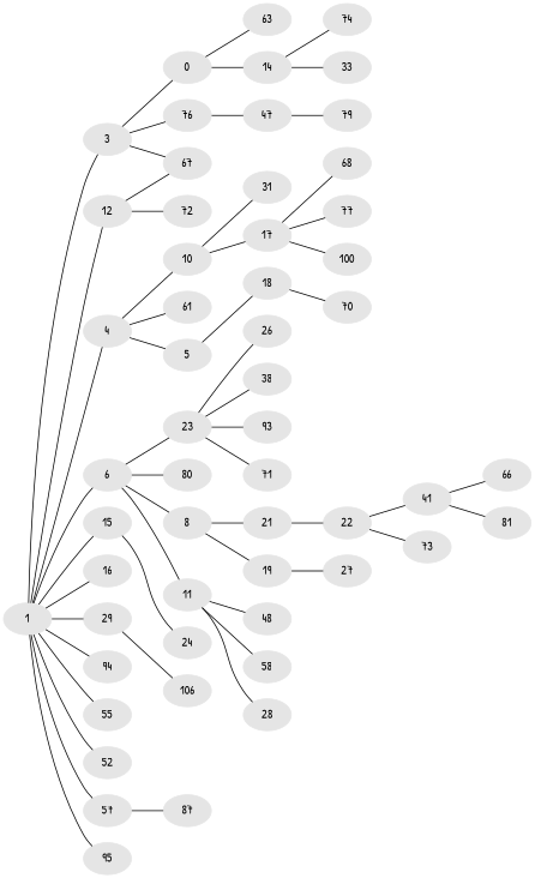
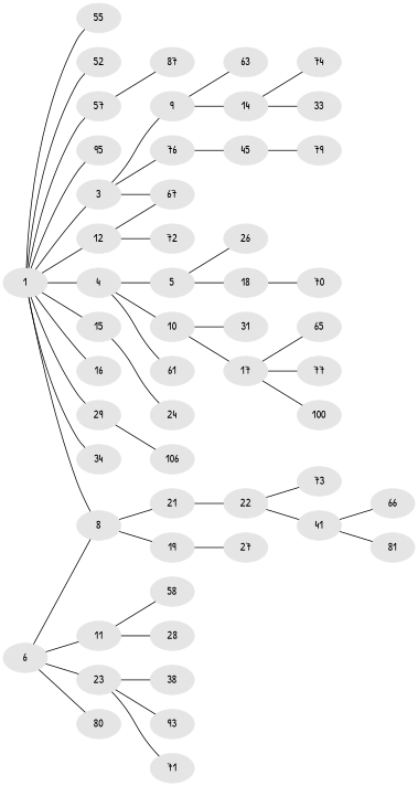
  graph {
    fontname="Patrick Hand"
    rankdir=LR
    node [color=gray90 fontname="Patrick Hand" style=filled]
    edge [fontname="Patrick Hand"]
    1 [super="+2"]
    3 [super="+7+20+13"]
    4
    6 [super="+44"]
    12 [super="+53"]
    15
    16 [super="+39+78"]
    29 [super="+51+85"]
-   34 [label=94]
+   34
    n10 [label=55]
    52
    57
    95
-   9 [label=0]
+   9
    67
    76
    5 [super="+46"]
    10
    61
    8 [super="+54+110+109"]
    11 [super="+69"]
    23
    80
    n24 [label=72 super="+83"]
    24 [super="+96"]
    106
    87
    14
    63 [super="+105"]
-   47 [super="+60+65"]
+   47 [super="+60+65" label=45]
    18
    17 [super="+30+90"]
    31 [super="+37"]
    70 [super="+108"]
    19
    21
    28 [super="+32"]
-   48
    58
    71
    26 [super="+36"]
    38 [super="+56+42"]
    93
    27 [super="+88"]
    22 [super="+75+40"]
    33 [super="+59"]
    74
    79
-   68
+   68 [label=65]
    77
    100
    41 [super="+45+49"]
    73 [super="+97"]
    66
    81
    1 -- 3
    1 -- 4
-   1 -- 6
+   1 -- 8
    1 -- 12
    1 -- 15
    1 -- 16
    1 -- 29 [weight=2]
    1 -- 34
    1 -- n10
    1 -- 52
    1 -- 57
    1 -- 95
    3 -- 9
    3 -- 67
    3 -- 76
    4 -- 5
    4 -- 10
    4 -- 61
    6 -- 8
    6 -- 11
    6 -- 23
    6 -- 80
    12 -- 67
    12 -- n24
    15 -- 24
    29 -- 106
    57 -- 87
    9 -- 14
    9 -- 63
    76 -- 47
    5 -- 18
    10 -- 17
    10 -- 31
    8 -- 19
    8 -- 21
    11 -- 28
-   11 -- 48
    11 -- 58
    23 -- 71
-   23 -- 26
+   5 -- 26
    23 -- 38
    23 -- 93
    14 -- 33
    14 -- 74
    47 -- 79
    18 -- 70
    17 -- 68
    17 -- 77
    17 -- 100
    19 -- 27
    21 -- 22
    22 -- 41
    22 -- 73
    41 -- 66
    41 -- 81
  }
